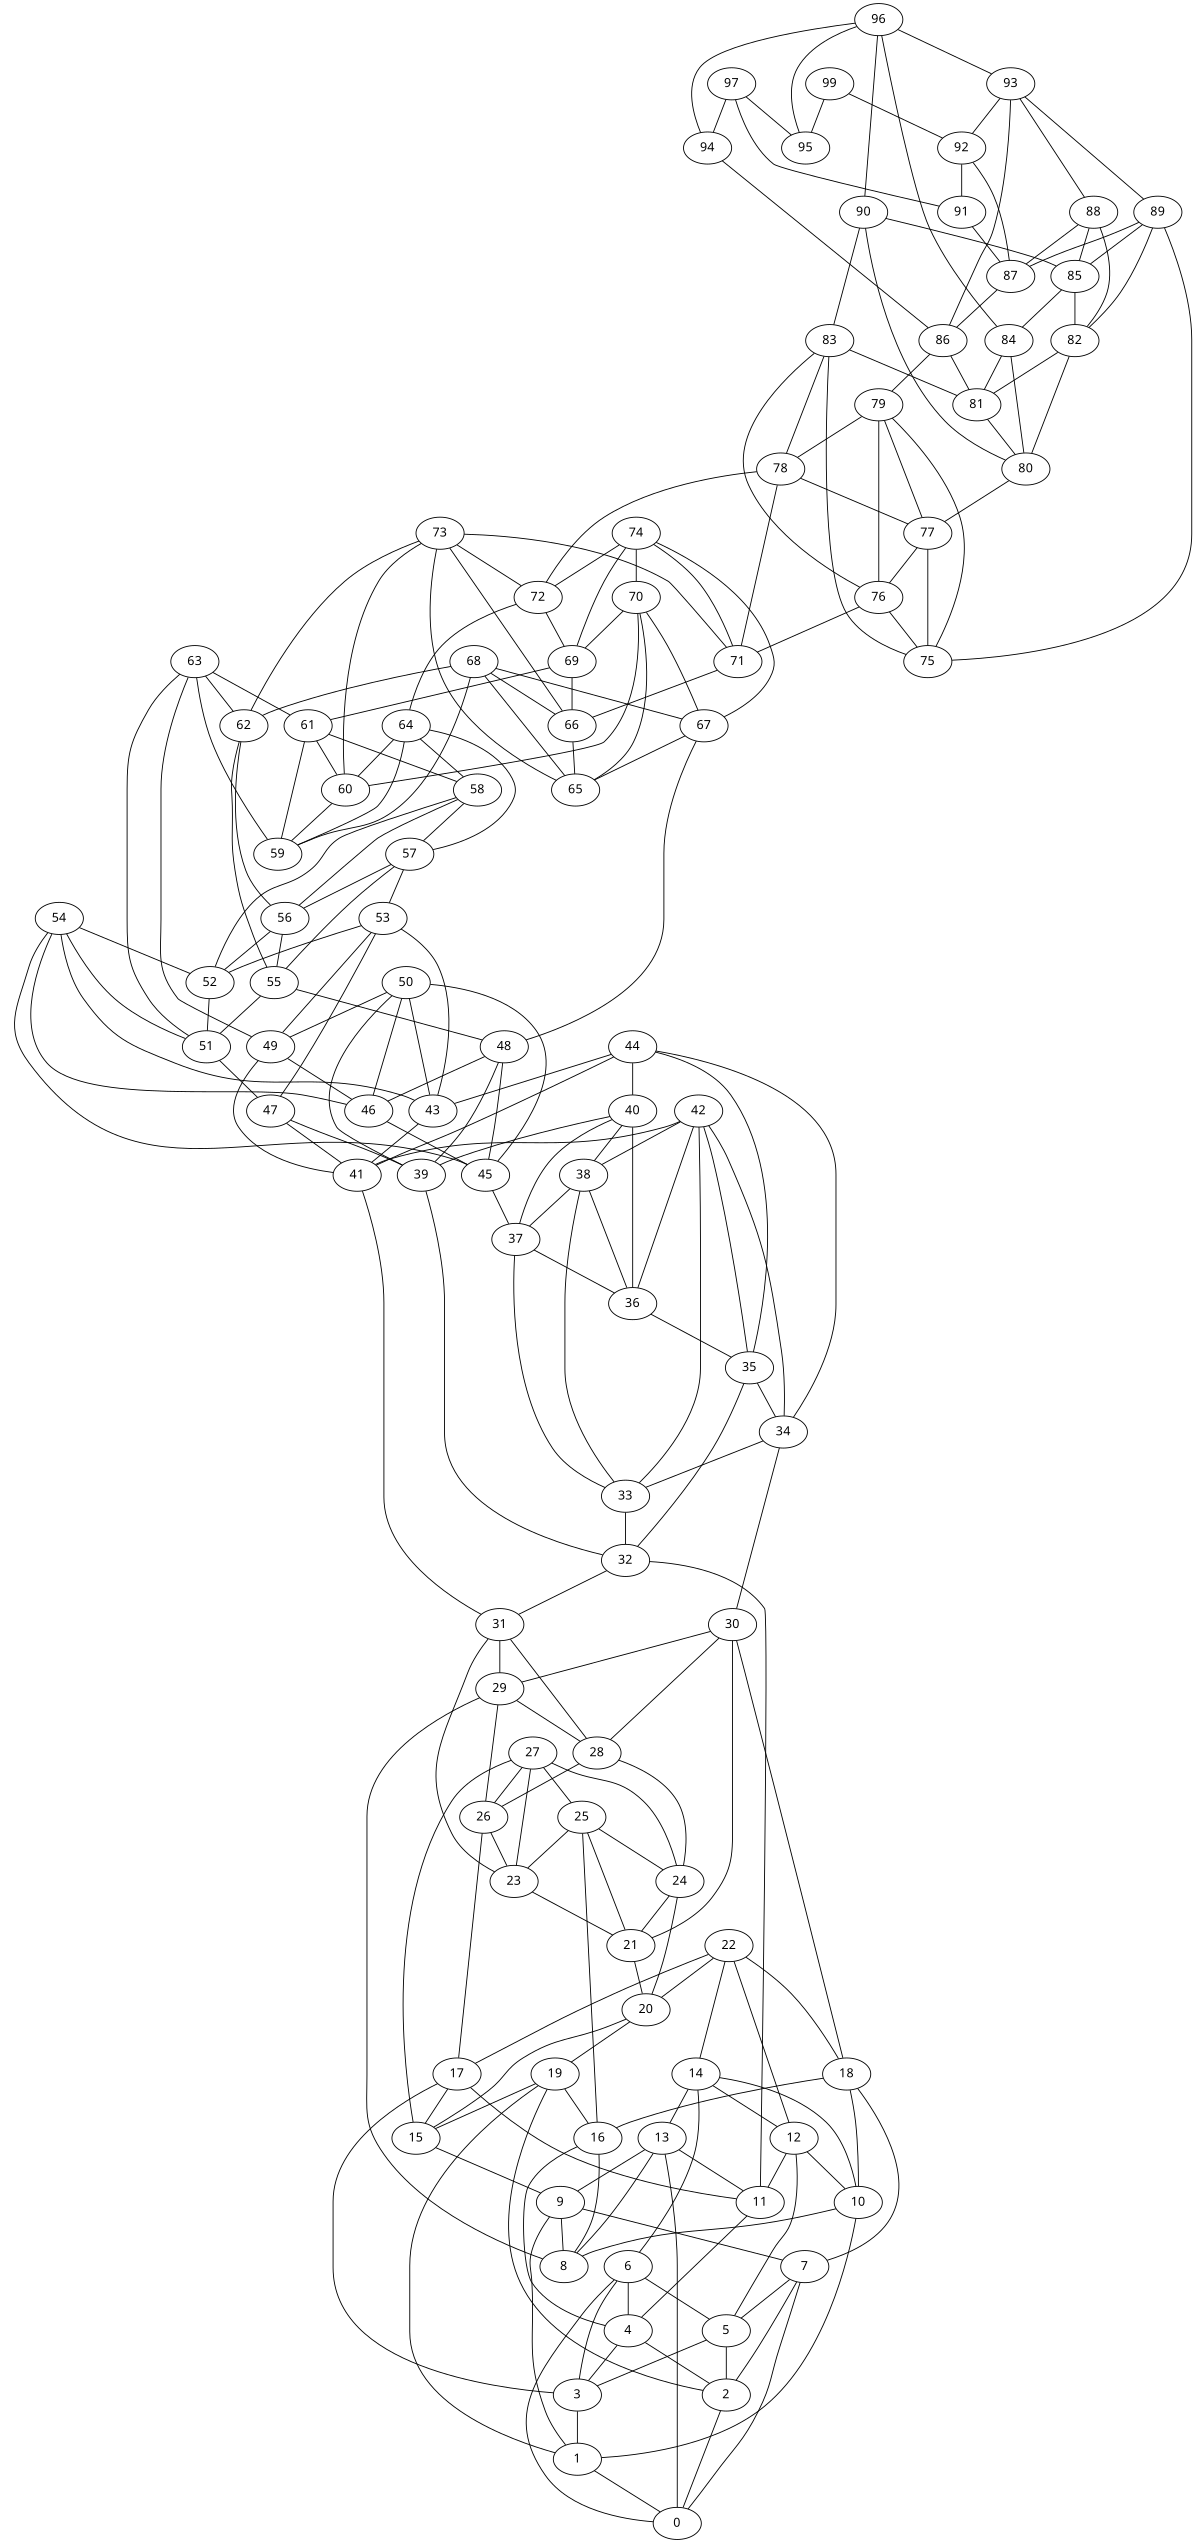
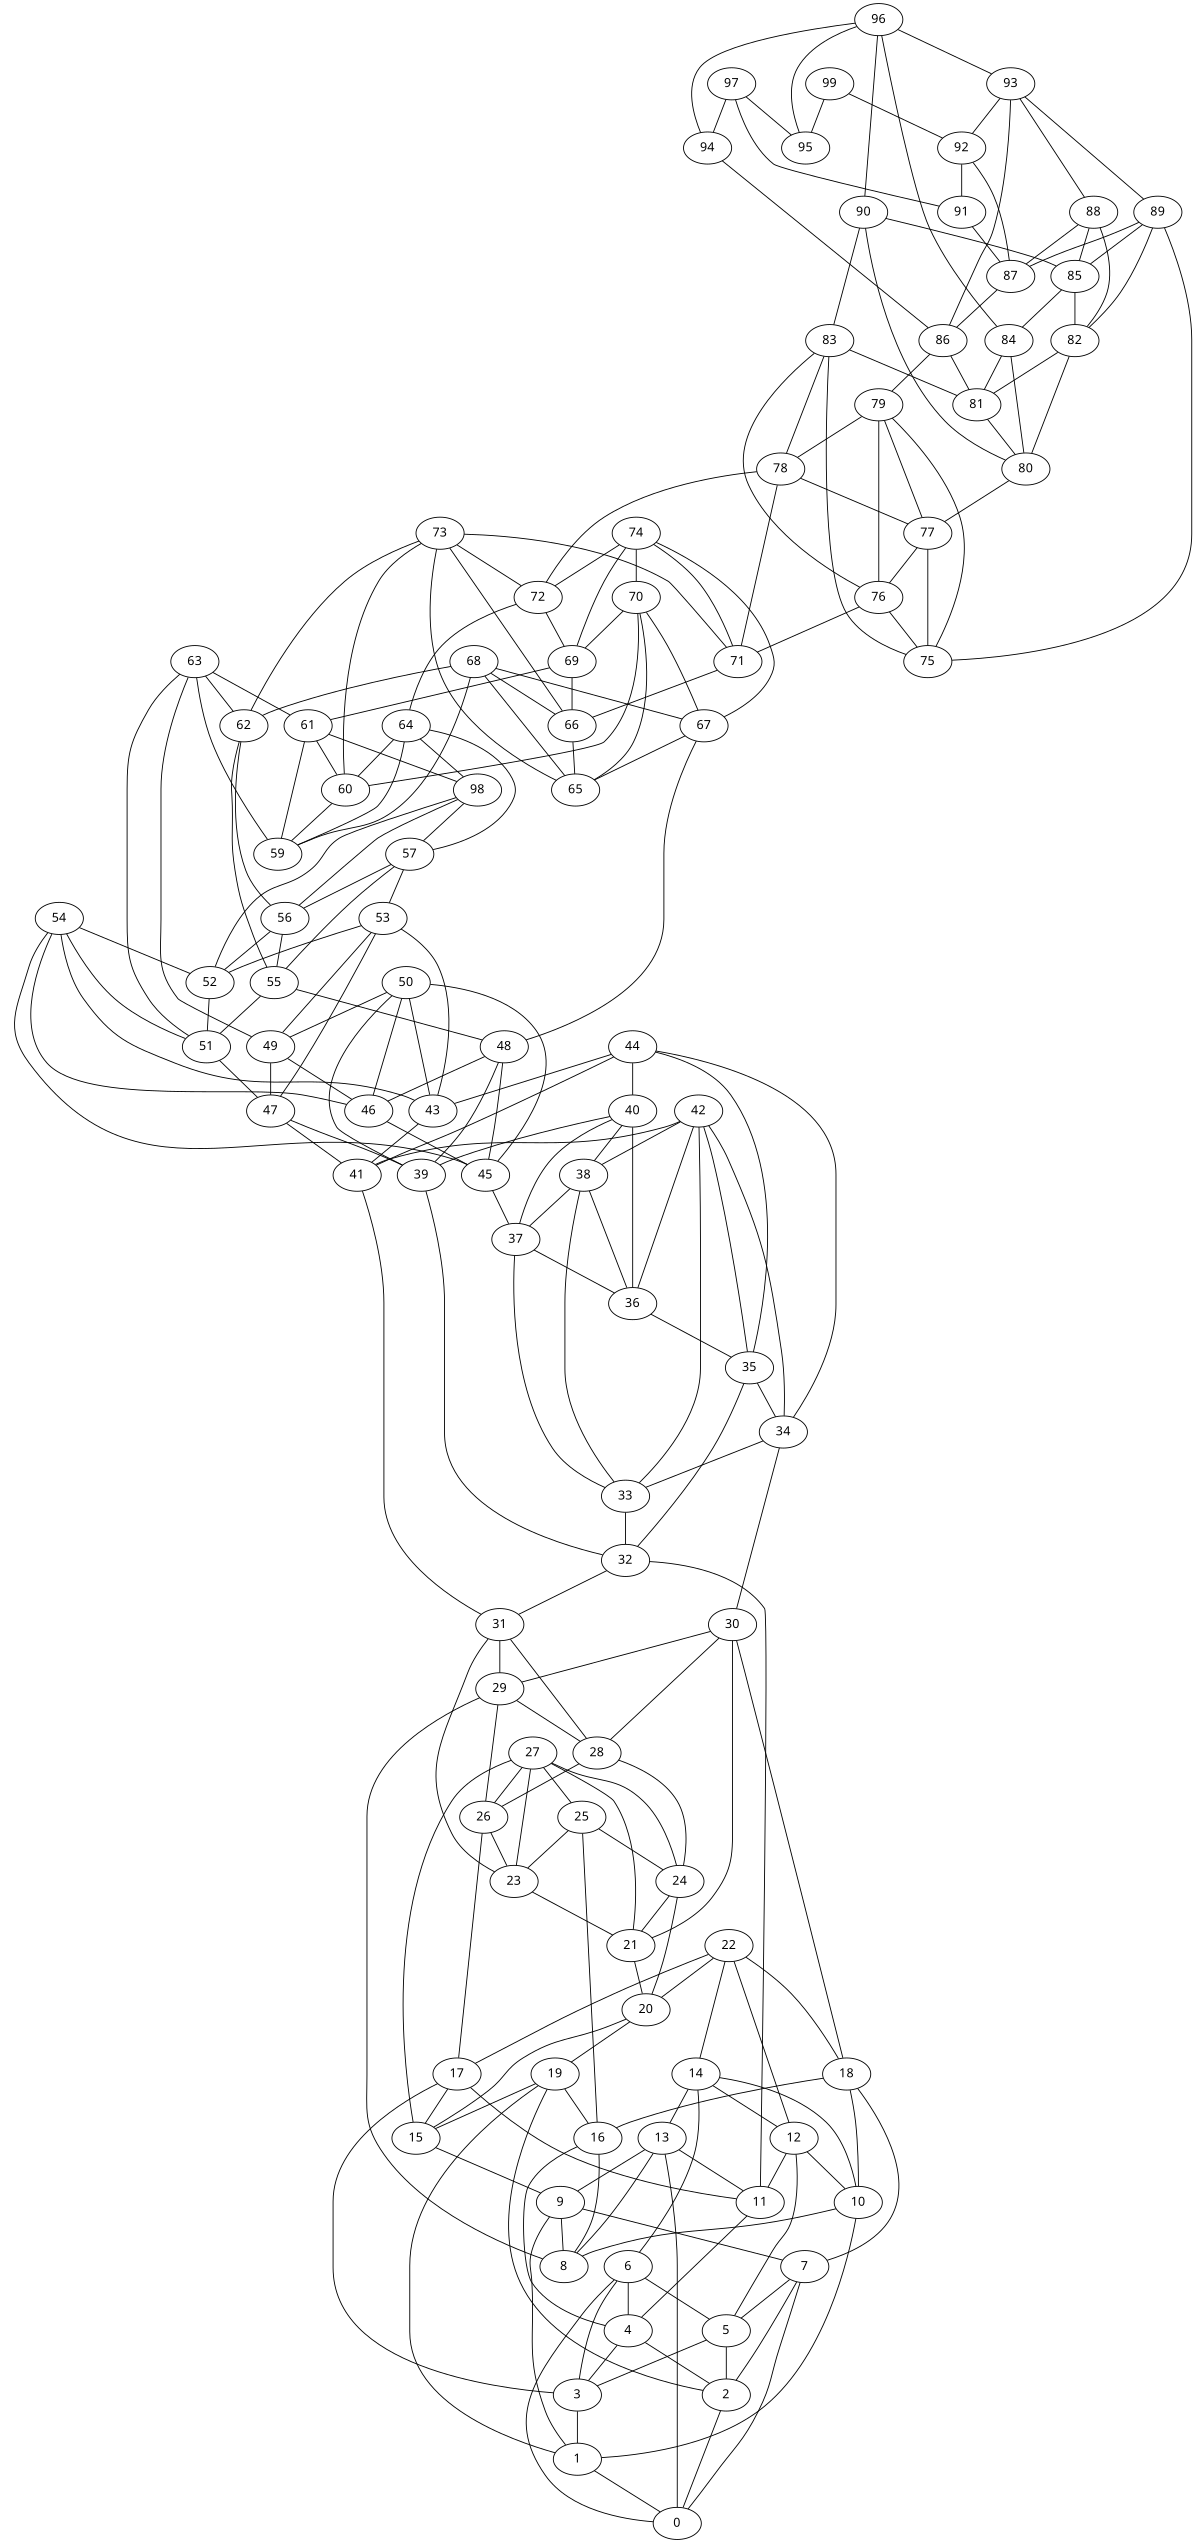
  graph {
    fontname="Noto Sans"
    node [fontname="Noto Sans"]
    edge [fontname="Noto Sans"]
    1
    0
    2
    3
    4
    5
    6
    7
    9
    8
    10
    11
    12
    13
    14
    15
    16
    17
    18
    19
    20
    21
    22
    23
    24
    25
    26
    27
    28
    29
    30
    31
    32
    33
    34
    35
    36
    37
    38
    39
    40
    41
    42
    43
    44
    45
    46
    47
    48
    49
    50
    51
    52
    53
    54
    55
    56
    57
-   58
+   58 [label=98]
    60
    59
    61
    62
    63
    64
    66
    65
    67
    68
    69
    70
    71
    72
    73
    74
    76
    75
    77
    78
    79
    80
    81
    82
    83
    84
    85
    86
    87
    88
    89
    90
    91
    92
    93
    94
    96
    95
    97
    99
    1 -- 0
    2 -- 0
    3 -- 1
    4 -- 2
    4 -- 3
    5 -- 2
    5 -- 3
    6 -- 0
    6 -- 3
    6 -- 4
    6 -- 5
    7 -- 0
    7 -- 2
    7 -- 5
    9 -- 1
    9 -- 7
    9 -- 8
    10 -- 1
    10 -- 8
    11 -- 4
    12 -- 5
    12 -- 10
    12 -- 11
    13 -- 0
    13 -- 9
    13 -- 8
    13 -- 11
    14 -- 6
    14 -- 10
    14 -- 12
    14 -- 13
    15 -- 9
    16 -- 4
    16 -- 8
    17 -- 3
    17 -- 11
    17 -- 15
    18 -- 7
    18 -- 10
    18 -- 16
    19 -- 1
    19 -- 2
    19 -- 15
    19 -- 16
    20 -- 15
    20 -- 19
    21 -- 20
    22 -- 12
    22 -- 14
    22 -- 17
    22 -- 18
    22 -- 20
    23 -- 21
    24 -- 20
    24 -- 21
    25 -- 16
-   25 -- 21
+   27 -- 21
    25 -- 23
    25 -- 24
    26 -- 17
    26 -- 23
    27 -- 15
    27 -- 23
    27 -- 24
    27 -- 25
    27 -- 26
    28 -- 24
    28 -- 26
    29 -- 8
    29 -- 26
    29 -- 28
    30 -- 18
    30 -- 21
    30 -- 28
    30 -- 29
    31 -- 23
    31 -- 28
    31 -- 29
    32 -- 11
    32 -- 31
    33 -- 32
    34 -- 30
    34 -- 33
    35 -- 32
    35 -- 34
    36 -- 35
    37 -- 33
    37 -- 36
    38 -- 33
    38 -- 36
    38 -- 37
    39 -- 32
    40 -- 36
    40 -- 37
    40 -- 38
    40 -- 39
    41 -- 31
    42 -- 33
    42 -- 34
    42 -- 35
    42 -- 36
    42 -- 38
    42 -- 41
    43 -- 41
    44 -- 34
    44 -- 35
    44 -- 40
    44 -- 41
    44 -- 43
    45 -- 37
    46 -- 45
    47 -- 39
    47 -- 41
    48 -- 39
    48 -- 45
    48 -- 46
    49 -- 46
-   49 -- 41
+   49 -- 47
    50 -- 39
    50 -- 43
    50 -- 45
    50 -- 46
    50 -- 49
    51 -- 47
    52 -- 51
    53 -- 43
    53 -- 47
    53 -- 49
    53 -- 52
    54 -- 43
    54 -- 45
    54 -- 46
    54 -- 51
    54 -- 52
    55 -- 48
    55 -- 51
    56 -- 52
    56 -- 55
    57 -- 53
    57 -- 55
    57 -- 56
    58 -- 52
    58 -- 56
    58 -- 57
    60 -- 59
    61 -- 58
    61 -- 60
    61 -- 59
    62 -- 55
    62 -- 56
    63 -- 49
    63 -- 51
    63 -- 59
    63 -- 61
    63 -- 62
    64 -- 57
    64 -- 58
    64 -- 60
    64 -- 59
    66 -- 65
    67 -- 48
    67 -- 65
    68 -- 59
    68 -- 62
    68 -- 66
    68 -- 65
    68 -- 67
    69 -- 61
    69 -- 66
    70 -- 60
    70 -- 65
    70 -- 67
    70 -- 69
    71 -- 66
    72 -- 64
    72 -- 69
    73 -- 60
    73 -- 62
    73 -- 66
    73 -- 65
    73 -- 71
    73 -- 72
    74 -- 67
    74 -- 69
    74 -- 70
    74 -- 71
    74 -- 72
    76 -- 71
    76 -- 75
    77 -- 76
    77 -- 75
    78 -- 71
    78 -- 72
    78 -- 77
    79 -- 76
    79 -- 75
    79 -- 77
    79 -- 78
    80 -- 77
    81 -- 80
    82 -- 80
    82 -- 81
    83 -- 76
    83 -- 75
    83 -- 78
    83 -- 81
    84 -- 80
    84 -- 81
    85 -- 82
    85 -- 84
    86 -- 79
    86 -- 81
    87 -- 86
    88 -- 82
    88 -- 85
    88 -- 87
    89 -- 75
    89 -- 82
    89 -- 85
    89 -- 87
    90 -- 80
    90 -- 83
    90 -- 85
    91 -- 87
    92 -- 87
    92 -- 91
    93 -- 86
    93 -- 88
    93 -- 89
    93 -- 92
    94 -- 86
    96 -- 84
    96 -- 90
    96 -- 93
    96 -- 94
    96 -- 95
    97 -- 91
    97 -- 94
    97 -- 95
    99 -- 92
    99 -- 95
  }
